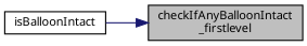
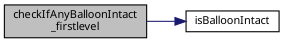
  digraph {
    rankdir=LR
    fontname="Noto Sans"
    node [color=black fontname="Noto Sans" fontsize=10 shape=record style=filled]
    n1 [fillcolor=grey75 fontcolor=black height=0.2 label="checkIfAnyBalloonIntact\l_firstlevel" width=0.4]
    n2 [fillcolor=white height=0.2 label=isBalloonIntact width=0.4]
-   n2 -> n1 [color=midnightblue fontname="Noto Sans" fontsize=10 labelfontname=Helvetica labelfontsize=10 style=solid]
+   n1 -> n2 [color=midnightblue fontname="Noto Sans" fontsize=10 labelfontname=Helvetica labelfontsize=10 style=solid]
  }
